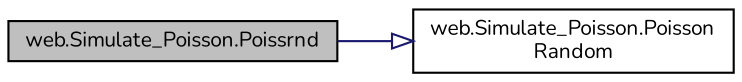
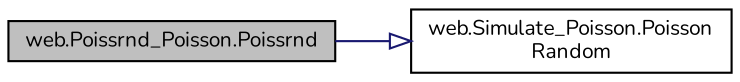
  digraph {
    rankdir=LR
    fontname=Nunito
    node [color=black fontname=Nunito fontsize=10 shape=record style=filled]
-   n1 [fillcolor=grey75 fontcolor=black height=0.2 label="web.Simulate_Poisson.Poissrnd" width=0.4]
+   n1 [fillcolor=grey75 fontcolor=black height=0.2 label="web.Poissrnd_Poisson.Poissrnd" width=0.4]
    n2 [fillcolor=white height=0.2 label="web.Simulate_Poisson.Poisson\lRandom" width=0.4]
    n1 -> n2 [color=midnightblue fontname=Nunito fontsize=10 labelfontname=Helvetica labelfontsize=10 style=solid arrowhead=onormal]
  }
